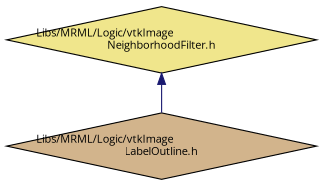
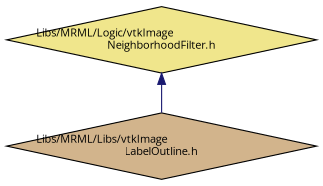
  digraph {
    fontname="Open Sans"
    node [color=black fontname="Open Sans" fontsize=10 shape=diamond style=filled]
    n1 [fillcolor=khaki fontcolor=black height=0.2 label="Libs/MRML/Logic/vtkImage\lNeighborhoodFilter.h" width=0.4]
-   n2 [height=0.2 label="Libs/MRML/Logic/vtkImage\lLabelOutline.h" width=0.4 fillcolor=tan]
+   n2 [height=0.2 label="Libs/MRML/Libs/vtkImage\lLabelOutline.h" width=0.4 fillcolor=tan]
    n1 -> n2 [color=midnightblue dir=back fontname="Open Sans" fontsize=10 labelfontname=Helvetica labelfontsize=10 style=solid]
  }
